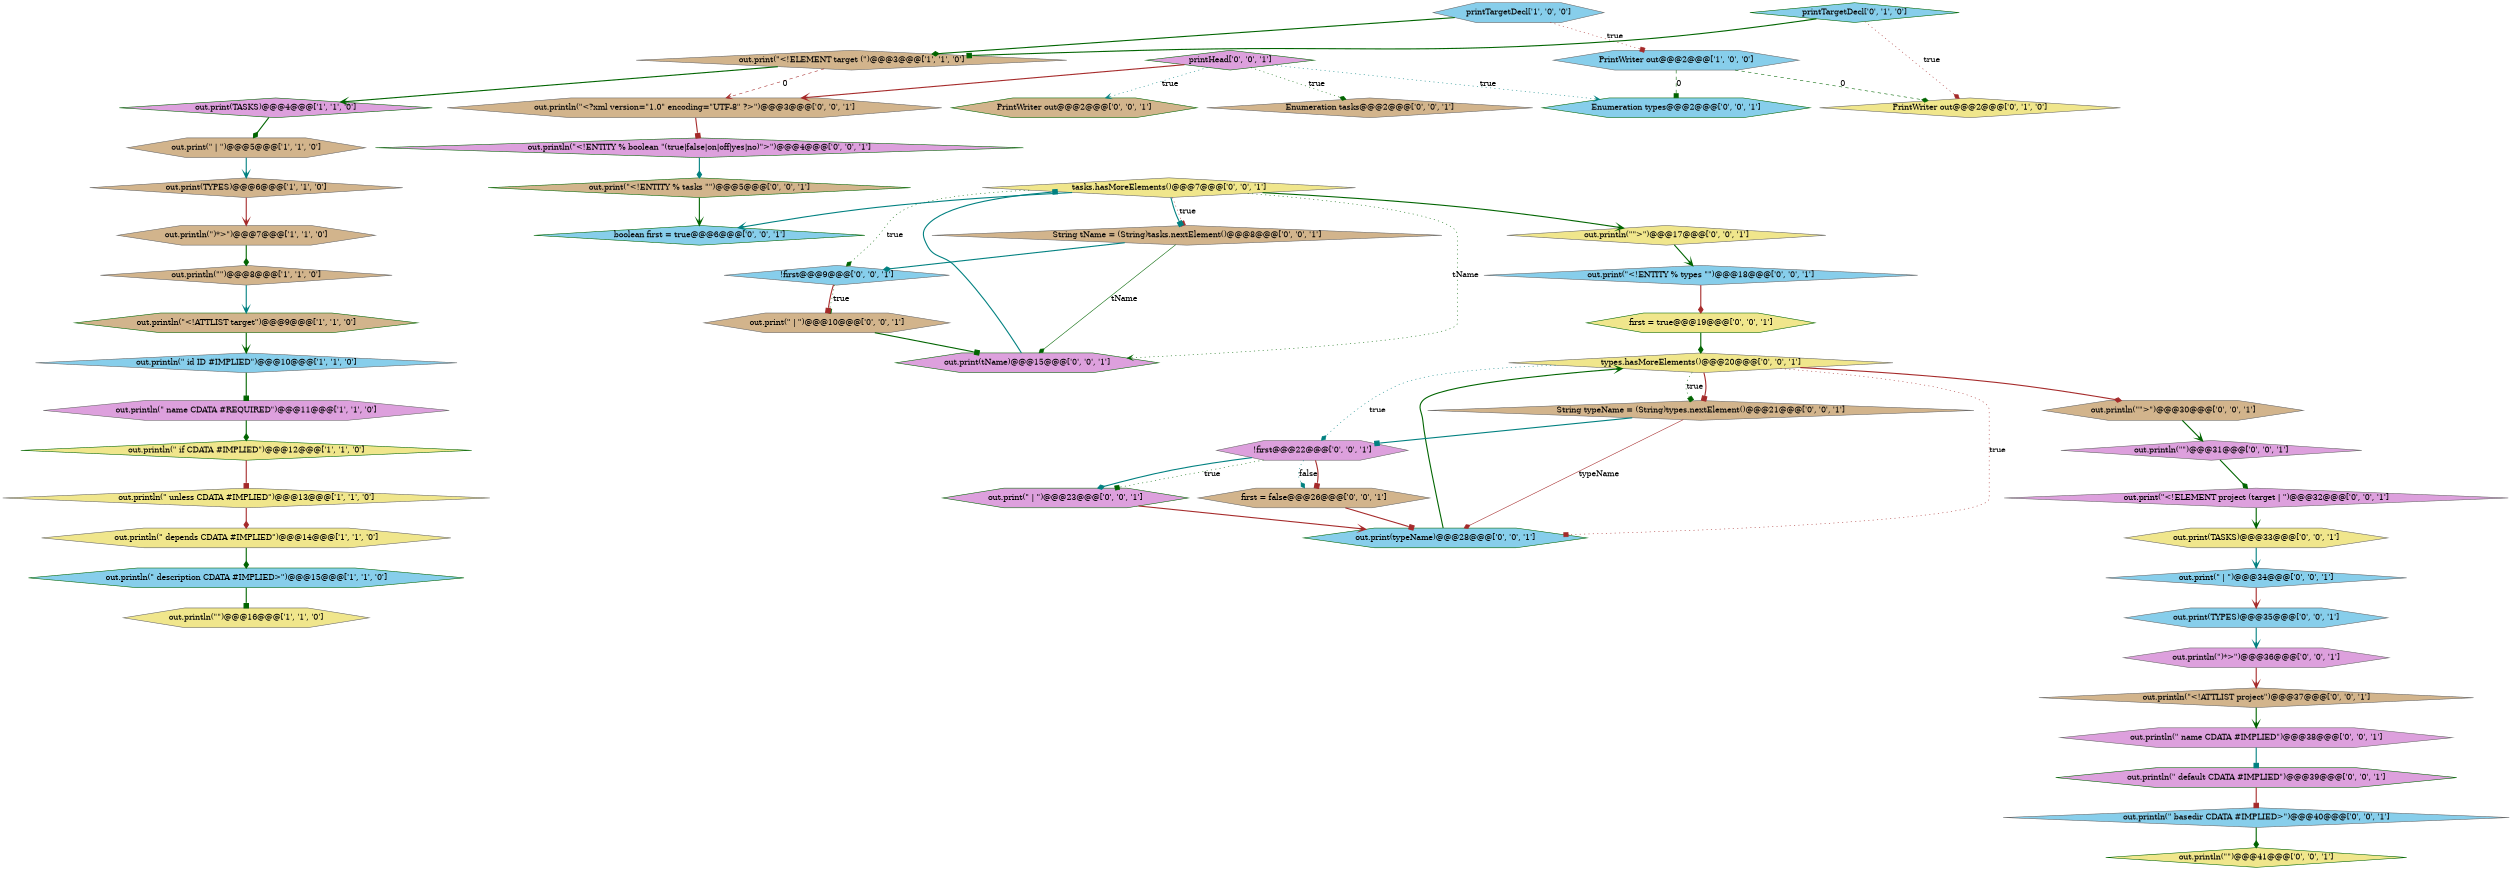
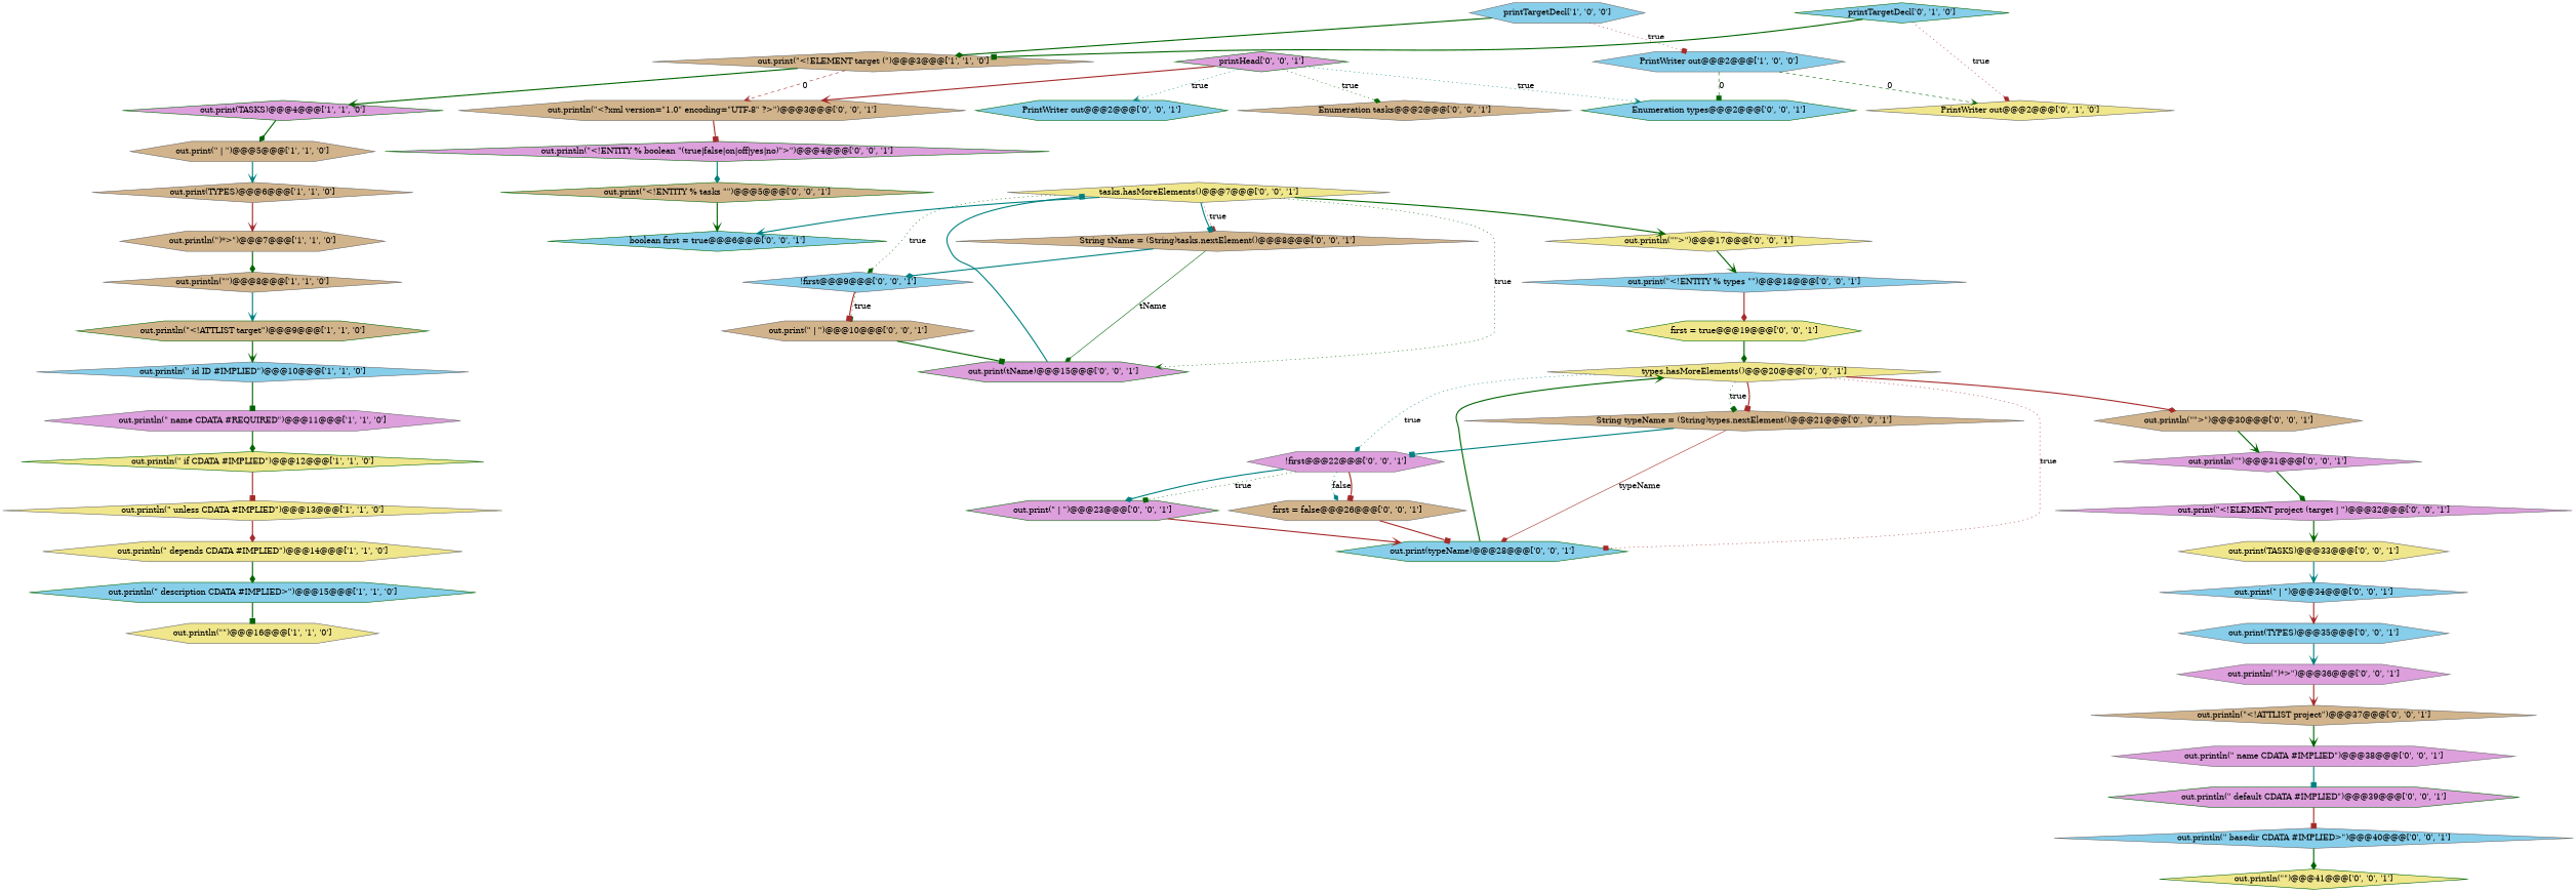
  digraph {
    node [color=gray40 fillcolor=tan shape=diamond style=filled]
    edge [arrowhead=vee color=darkgreen style=bold]
    n1 [fillcolor=khaki label="out.println(\"\")@@@16@@@['1', '1', '0']" shape=hexagon]
    n2 [color=darkgreen fillcolor=khaki label="out.println(\"\")@@@41@@@['0', '0', '1']"]
    n3 [fillcolor=khaki label="tasks.hasMoreElements()@@@7@@@['0', '0', '1']"]
    n4 [fillcolor=skyblue label="!first@@@9@@@['0', '0', '1']"]
    n5 [fillcolor=khaki label="out.println(\"\">\")@@@17@@@['0', '0', '1']"]
    n6 [color=darkgreen fillcolor=plum label="out.print(tName)@@@15@@@['0', '0', '1']" shape=hexagon]
    n7 [label="String tName = (String)tasks.nextElement()@@@8@@@['0', '0', '1']"]
    n8 [color=darkgreen fillcolor=skyblue label="boolean first = true@@@6@@@['0', '0', '1']"]
    n9 [label="out.print(\" | \")@@@10@@@['0', '0', '1']" shape=hexagon]
    n10 [fillcolor=skyblue label="out.print(\"<!ENTITY % types \"\")@@@18@@@['0', '0', '1']"]
    n11 [fillcolor=plum label="out.println(\"\")@@@31@@@['0', '0', '1']"]
    n12 [fillcolor=plum label="out.print(\"<!ELEMENT project (target | \")@@@32@@@['0', '0', '1']"]
    n13 [fillcolor=khaki label="out.print(TASKS)@@@33@@@['0', '0', '1']" shape=hexagon]
    n14 [fillcolor=skyblue label="out.print(TYPES)@@@35@@@['0', '0', '1']" shape=hexagon]
    n15 [fillcolor=plum label="out.println(\")*>\")@@@36@@@['0', '0', '1']" shape=hexagon]
    n16 [label="out.println(\"<!ATTLIST project\")@@@37@@@['0', '0', '1']"]
    n17 [color=darkgreen fillcolor=plum label="out.print(TASKS)@@@4@@@['1', '1', '0']"]
    n18 [label="out.print(\" | \")@@@5@@@['1', '1', '0']" shape=hexagon]
    n19 [label="out.print(TYPES)@@@6@@@['1', '1', '0']"]
    n20 [label="out.println(\")*>\")@@@7@@@['1', '1', '0']" shape=hexagon]
    n21 [color=darkgreen fillcolor=khaki label="out.println(\" if CDATA #IMPLIED\")@@@12@@@['1', '1', '0']"]
    n22 [fillcolor=khaki label="out.println(\" unless CDATA #IMPLIED\")@@@13@@@['1', '1', '0']"]
    n23 [fillcolor=khaki label="out.println(\" depends CDATA #IMPLIED\")@@@14@@@['1', '1', '0']" shape=hexagon]
    n24 [fillcolor=skyblue label="out.println(\" basedir CDATA #IMPLIED>\")@@@40@@@['0', '0', '1']"]
    n25 [label="out.println(\"\")@@@8@@@['1', '1', '0']"]
    n26 [color=darkgreen label="out.println(\"<!ATTLIST target\")@@@9@@@['1', '1', '0']" shape=hexagon]
    n27 [fillcolor=skyblue label="out.println(\" id ID #IMPLIED\")@@@10@@@['1', '1', '0']"]
    n28 [fillcolor=plum label="out.println(\" name CDATA #REQUIRED\")@@@11@@@['1', '1', '0']" shape=hexagon]
    n29 [color=darkgreen fillcolor=plum label="out.print(\" | \")@@@23@@@['0', '0', '1']" shape=hexagon]
    n30 [color=darkgreen fillcolor=skyblue label="out.print(typeName)@@@28@@@['0', '0', '1']" shape=hexagon]
    n31 [fillcolor=khaki label="types.hasMoreElements()@@@20@@@['0', '0', '1']"]
    n32 [color=darkgreen fillcolor=skyblue label="out.println(\" description CDATA #IMPLIED>\")@@@15@@@['1', '1', '0']" shape=hexagon]
    n33 [label="first = false@@@26@@@['0', '0', '1']" shape=hexagon]
    n34 [color=darkgreen label="out.print(\"<!ENTITY % tasks \"\")@@@5@@@['0', '0', '1']"]
    n35 [fillcolor=skyblue label="PrintWriter out@@@2@@@['1', '0', '0']" shape=hexagon]
    n36 [fillcolor=khaki label="PrintWriter out@@@2@@@['0', '1', '0']"]
    n37 [color=darkgreen fillcolor=skyblue label="Enumeration types@@@2@@@['0', '0', '1']" shape=hexagon]
    n38 [color=darkgreen fillcolor=khaki label="first = true@@@19@@@['0', '0', '1']" shape=hexagon]
    n39 [fillcolor=plum label="!first@@@22@@@['0', '0', '1']" shape=hexagon]
    n40 [label="out.println(\"\">\")@@@30@@@['0', '0', '1']" shape=hexagon]
    n41 [label="String typeName = (String)types.nextElement()@@@21@@@['0', '0', '1']"]
    n42 [fillcolor=skyblue label="out.print(\" | \")@@@34@@@['0', '0', '1']"]
    n43 [fillcolor=plum label="out.println(\" name CDATA #IMPLIED\")@@@38@@@['0', '0', '1']" shape=hexagon]
    n44 [color=darkgreen fillcolor=plum label="out.println(\" default CDATA #IMPLIED\")@@@39@@@['0', '0', '1']" shape=hexagon]
    n45 [label="out.println(\"<?xml version=\"1.0\" encoding=\"UTF-8\" ?>\")@@@3@@@['0', '0', '1']" shape=hexagon]
    n46 [color=darkgreen fillcolor=plum label="out.println(\"<!ENTITY % boolean \"(true|false|on|off|yes|no)\">\")@@@4@@@['0', '0', '1']"]
    n47 [fillcolor=skyblue label="printTargetDecl['1', '0', '0']" shape=hexagon]
    n48 [label="out.print(\"<!ELEMENT target (\")@@@3@@@['1', '1', '0']"]
-   n49 [color=darkgreen label="PrintWriter out@@@2@@@['0', '0', '1']" shape=hexagon]
+   n49 [color=darkgreen fillcolor=skyblue label="PrintWriter out@@@2@@@['0', '0', '1']" shape=hexagon]
    n50 [color=darkgreen fillcolor=plum label="printHead['0', '0', '1']"]
    n51 [label="Enumeration tasks@@@2@@@['0', '0', '1']"]
    n52 [color=darkgreen fillcolor=skyblue label="printTargetDecl['0', '1', '0']"]
    n3 -> n4 [arrowhead=diamond label=true style=dotted]
    n3 -> n5
-   n3 -> n6 [label=tName style=dotted]
+   n3 -> n6 [label=true style=dotted]
    n3 -> n7 [arrowhead=box color=brown label=true style=dotted]
    n3 -> n7 [arrowhead=box color=teal]
    n3 -> n8 [color=teal]
    n4 -> n9 [arrowhead=box label=true style=dotted]
    n4 -> n9 [arrowhead=box color=brown]
    n5 -> n10
    n6 -> n3 [arrowhead=box color=teal]
    n7 -> n4 [arrowhead=diamond color=teal]
    n7 -> n6 [arrowhead=diamond label=tName style=solid]
    n9 -> n6 [arrowhead=box]
    n10 -> n38 [arrowhead=diamond color=brown]
    n11 -> n12 [arrowhead=diamond]
    n12 -> n13
    n13 -> n42 [color=teal]
    n14 -> n15 [color=teal]
    n15 -> n16 [color=brown]
    n16 -> n43
    n17 -> n18 [arrowhead=diamond]
    n18 -> n19 [color=teal]
    n19 -> n20 [color=brown]
    n20 -> n25 [arrowhead=diamond]
    n21 -> n22 [arrowhead=box color=brown]
    n22 -> n23 [arrowhead=diamond color=brown]
    n23 -> n32 [arrowhead=diamond]
    n24 -> n2 [arrowhead=diamond]
    n25 -> n26 [color=teal]
    n26 -> n27
    n27 -> n28 [arrowhead=box]
    n28 -> n21 [arrowhead=diamond]
    n29 -> n30 [color=brown]
    n30 -> n31
    n31 -> n30 [arrowhead=box color=brown label=true style=dotted]
    n31 -> n39 [arrowhead=diamond color=teal label=true style=dotted]
    n31 -> n40 [arrowhead=diamond color=brown]
    n31 -> n41 [arrowhead=box color=brown]
    n31 -> n41 [arrowhead=box label=true style=dotted]
    n32 -> n1 [arrowhead=box]
    n33 -> n30 [arrowhead=box color=brown]
    n34 -> n8
-   n35 -> n36 [arrowhead=diamond label=0 style=dashed]
+   n35 -> n36 [label=0 style=dashed]
    n35 -> n37 [arrowhead=box label=0 style=dashed]
    n38 -> n31 [arrowhead=diamond]
    n39 -> n29 [arrowhead=box label=true style=dotted]
    n39 -> n29 [arrowhead=diamond color=teal]
    n39 -> n33 [arrowhead=diamond color=teal label=false style=dotted]
    n39 -> n33 [arrowhead=box color=brown]
    n40 -> n11
    n41 -> n30 [arrowhead=diamond color=brown label=typeName style=solid]
    n41 -> n39 [arrowhead=box color=teal]
    n42 -> n14 [color=brown]
    n43 -> n44 [arrowhead=box color=teal]
    n44 -> n24 [arrowhead=box color=brown]
    n45 -> n46 [arrowhead=box color=brown]
    n46 -> n34 [arrowhead=diamond color=teal]
    n47 -> n35 [arrowhead=box color=brown label=true style=dotted]
    n47 -> n48 [arrowhead=diamond]
    n48 -> n17
    n48 -> n45 [color=brown label=0 style=dashed]
    n50 -> n37 [color=teal label=true style=dotted]
    n50 -> n45 [color=brown]
    n50 -> n49 [color=teal label=true style=dotted]
    n50 -> n51 [arrowhead=diamond label=true style=dotted]
    n52 -> n36 [arrowhead=diamond color=brown label=true style=dotted]
    n52 -> n48 [arrowhead=box]
  }
